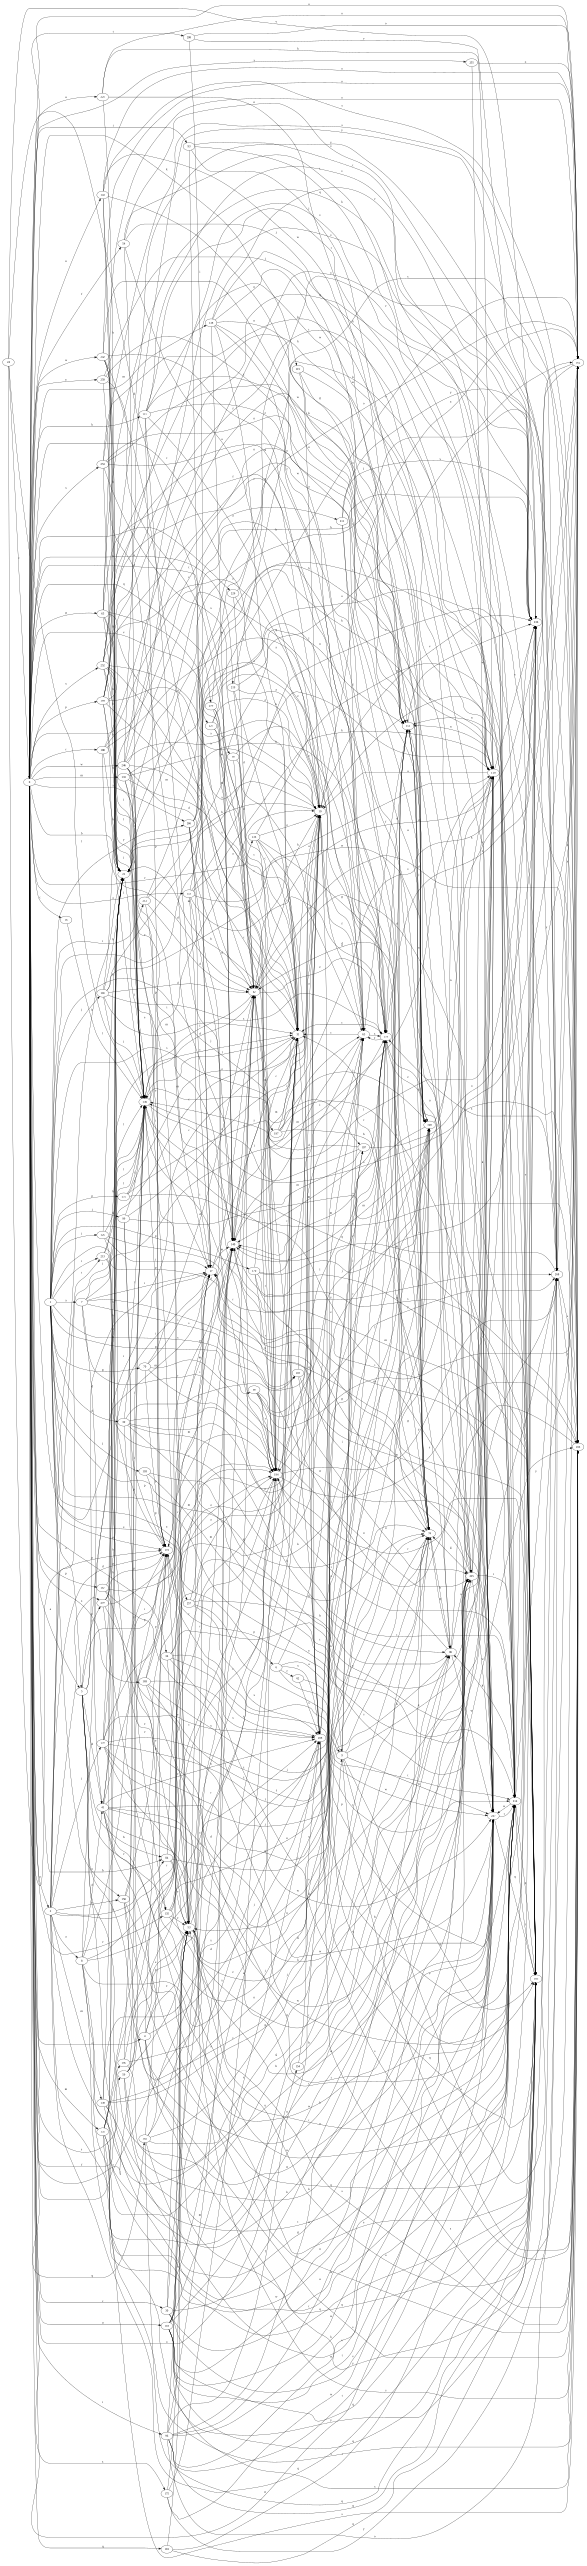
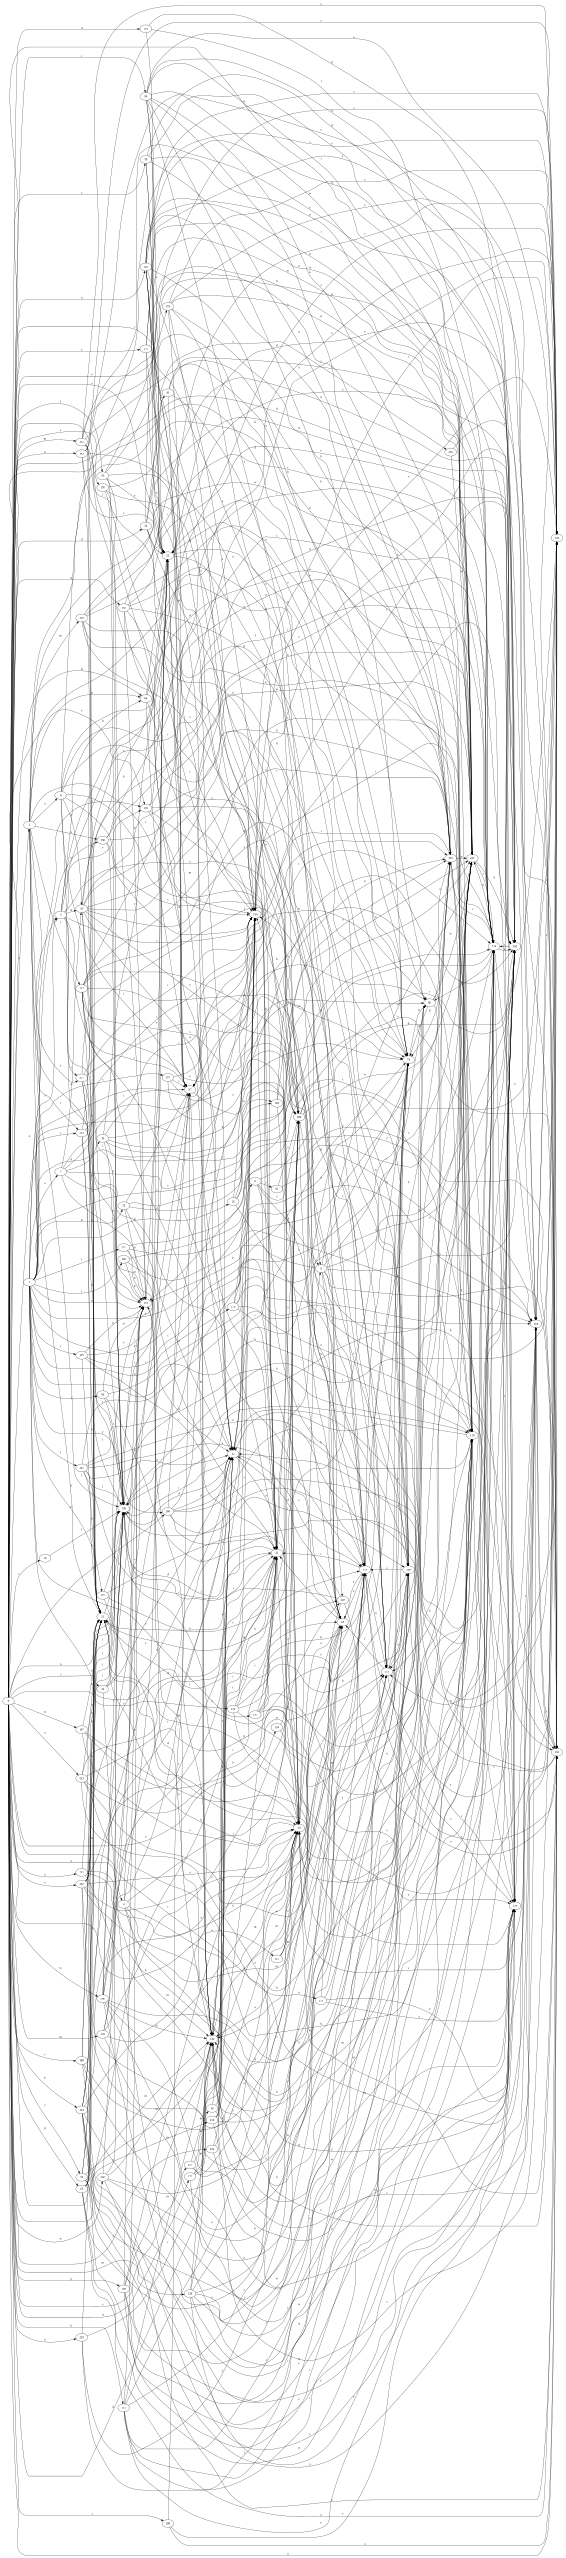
  strict digraph {
    fontname="Liberation Serif"
    rankdir=LR
    node [fontname="Liberation Serif"]
    edge [fontname="Liberation Serif"]
    0
    2
    4
    5
    21
    24
    26
    30
    31
    34
    38
    53
    54
    59
    65
    84
    93
    96
    97
    111
    115
    131
    133
    138
    143
    153
    154
    162
    164
    167
    169
    177
    181
    182
    188
    194
    195
    208
    211
    218
    219
    221
    226
    227
    234
    235
    242
    246
    247
    252
    253
    255
    259
    266
    275
    150
    172
    213
    225
    8
    127
    130
    139
    183
    277
    107
    119
    268
    140
    9
    41
    214
    204
    236
    42
    n76 [label=288]
    10
    63
    279
    74
    108
    151
    86
    1
    6
    7
    39
    68
    70
    99
    101
    103
    125
    170
    171
    197
    203
    212
    257
    62
    0 -> 2 [label=a]
    0 -> 4 [label=a]
    0 -> 5 [label=a]
    0 -> 21 [label=b]
-   24 -> 0 [label=c]
+   0 -> 24 [label=c]
    0 -> 26 [label=c]
    0 -> 30 [label=c]
    0 -> 31 [label=c]
    0 -> 34 [label=d]
    0 -> 38 [label=d]
    0 -> 53 [label=e]
    0 -> 54 [label=f]
    0 -> 59 [label=f]
    0 -> 65 [label=g]
    0 -> 84 [label=h]
    0 -> 93 [label=i]
    0 -> 96 [label=i]
    0 -> 97 [label=i]
    0 -> 111 [label=k]
    0 -> 115 [label=k]
    0 -> 131 [label=m]
    0 -> 133 [label=m]
    0 -> 138 [label=m]
    0 -> 143 [label=n]
    0 -> 153 [label=o]
    0 -> 154 [label=o]
    0 -> 162 [label=o]
    0 -> 164 [label=p]
    0 -> 167 [label=p]
    0 -> 169 [label=p]
    0 -> 177 [label=q]
    0 -> 181 [label=q]
    0 -> 182 [label=q]
    0 -> 188 [label=r]
    0 -> 194 [label=r]
    0 -> 195 [label=s]
    0 -> 208 [label=t]
    0 -> 211 [label=t]
    0 -> 218 [label=u]
    0 -> 219 [label=u]
    0 -> 221 [label=u]
    0 -> 226 [label=v]
    0 -> 227 [label=v]
    0 -> 234 [label=v]
    0 -> 235 [label=v]
    0 -> 242 [label=w]
    0 -> 246 [label=w]
    0 -> 247 [label=w]
    0 -> 252 [label=x]
    0 -> 253 [label=x]
    0 -> 255 [label=x]
    0 -> 259 [label=y]
    0 -> 266 [label=y]
    0 -> 275 [label=z]
    2 -> 21 [label=b]
    2 -> 84 [label=h]
    2 -> 194 [label=r]
    2 -> 247 [label=w]
    2 -> 150 [label=n]
    2 -> 172 [label=p]
    2 -> 213 [label=t]
    2 -> 225 [label=u]
    2 -> 8 [label=a]
    2 -> 127 [label=l]
    2 -> 130 [label=l]
    2 -> 139 [label=m]
    2 -> 183 [label=q]
    2 -> 277 [label=z]
    4 -> 53 [label=e]
    4 -> 172 [label=p]
    4 -> 183 [label=q]
    4 -> 107 [label=j]
    4 -> 119 [label=k]
    4 -> 268 [label=y]
    4 -> 140 [label=m]
    5 -> 31 [label=c]
    5 -> 84 [label=h]
    5 -> 194 [label=r]
    5 -> 235 [label=v]
    5 -> 247 [label=w]
    5 -> 277 [label=z]
    5 -> 140 [label=m]
    5 -> 9 [label=a]
    5 -> 41 [label=d]
    5 -> 214 [label=t]
    21 -> 130 [label=l]
    21 -> 204 [label=s]
    24 -> 172 [label=p]
    24 -> 130 [label=l]
    24 -> 236 [label=v]
    24 -> 42 [label=d]
    26 -> 130 [label=l]
    30 -> 53 [label=e]
    30 -> 247 [label=w]
    30 -> 225 [label=u]
    30 -> 183 [label=q]
    30 -> 236 [label=v]
    30 -> 42 [label=d]
    31 -> 21 [label=b]
    31 -> 130 [label=l]
    31 -> 140 [label=m]
    31 -> n76 [label=x]
    31 -> 10 [label=a]
    34 -> 53 [label=e]
    34 -> 183 [label=q]
    34 -> 119 [label=k]
    34 -> 204 [label=s]
    34 -> n76 [label=x]
    34 -> 63 [label=f]
    38 -> 31 [label=c]
    38 -> 42 [label=d]
    38 -> 279 [label=z]
    53 -> 97 [label=i]
    53 -> 162 [label=o]
    53 -> 140 [label=m]
    53 -> 204 [label=s]
    53 -> 63 [label=f]
    53 -> 74 [label=g]
-   242 -> 21 [label=b]
+   54 -> 21 [label=b]
    54 -> 130 [label=l]
    54 -> 214 [label=t]
    54 -> 236 [label=v]
    54 -> 10 [label=a]
    54 -> 108 [label=j]
    59 -> 53 [label=e]
    59 -> 194 [label=r]
    59 -> 247 [label=w]
    59 -> 172 [label=p]
    59 -> 130 [label=l]
    59 -> 119 [label=k]
    65 -> 21 [label=b]
    65 -> 31 [label=c]
    65 -> 162 [label=o]
    65 -> 194 [label=r]
    65 -> 130 [label=l]
    65 -> 183 [label=q]
    65 -> 140 [label=m]
    65 -> 63 [label=f]
    84 -> 53 [label=e]
    84 -> 247 [label=w]
    84 -> 42 [label=d]
    84 -> 108 [label=j]
    93 -> 97 [label=i]
    93 -> 119 [label=k]
    93 -> 214 [label=t]
    93 -> 108 [label=j]
    96 -> 53 [label=e]
    96 -> 162 [label=o]
    96 -> 247 [label=w]
    96 -> 225 [label=u]
    96 -> 183 [label=q]
    96 -> 119 [label=k]
    96 -> 140 [label=m]
    96 -> 214 [label=t]
    96 -> 63 [label=f]
    96 -> 74 [label=g]
    97 -> 140 [label=m]
    97 -> 10 [label=a]
    111 -> 247 [label=w]
    111 -> 172 [label=p]
    111 -> 140 [label=m]
    111 -> 214 [label=t]
    111 -> 236 [label=v]
    111 -> 10 [label=a]
    111 -> 279 [label=z]
    111 -> 108 [label=j]
    115 -> 10 [label=a]
    115 -> 108 [label=j]
    115 -> 151 [label=n]
    131 -> 21 [label=b]
    131 -> 31 [label=c]
    131 -> 194 [label=r]
    131 -> 225 [label=u]
    131 -> 130 [label=l]
    131 -> 268 [label=y]
    131 -> 204 [label=s]
    131 -> 86 [label=h]
    133 -> 53 [label=e]
    133 -> 130 [label=l]
    133 -> n76 [label=x]
    133 -> 10 [label=a]
    133 -> 279 [label=z]
    138 -> 31 [label=c]
    138 -> 247 [label=w]
    138 -> 119 [label=k]
    138 -> 140 [label=m]
    138 -> 236 [label=v]
    138 -> 63 [label=f]
    138 -> 74 [label=g]
    138 -> 151 [label=n]
    143 -> 21 [label=b]
    143 -> 53 [label=e]
    143 -> 162 [label=o]
    143 -> 247 [label=w]
    143 -> 204 [label=s]
    143 -> 151 [label=n]
    153 -> 97 [label=i]
    153 -> 162 [label=o]
    153 -> 194 [label=r]
    153 -> 247 [label=w]
    153 -> 119 [label=k]
    153 -> 204 [label=s]
    153 -> 279 [label=z]
    154 -> n76 [label=x]
    154 -> 86 [label=h]
    162 -> 130 [label=l]
    162 -> 268 [label=y]
    162 -> 42 [label=d]
    162 -> 10 [label=a]
    162 -> 279 [label=z]
    164 -> 21 [label=b]
    164 -> 31 [label=c]
    164 -> 247 [label=w]
    164 -> 130 [label=l]
    164 -> 183 [label=q]
    164 -> 268 [label=y]
    164 -> 214 [label=t]
    164 -> 236 [label=v]
    164 -> 10 [label=a]
    167 -> 21 [label=b]
    167 -> 247 [label=w]
    167 -> 214 [label=t]
    167 -> 10 [label=a]
    169 -> 247 [label=w]
    169 -> 172 [label=p]
    169 -> 140 [label=m]
    169 -> 214 [label=t]
    169 -> n76 [label=x]
    169 -> 108 [label=j]
    177 -> 31 [label=c]
    177 -> 194 [label=r]
    177 -> 119 [label=k]
    177 -> 140 [label=m]
    181 -> 53 [label=e]
    181 -> 183 [label=q]
    181 -> 214 [label=t]
    182 -> 194 [label=r]
    182 -> 172 [label=p]
    182 -> 183 [label=q]
    182 -> 236 [label=v]
    182 -> 42 [label=d]
    182 -> 74 [label=g]
    182 -> 108 [label=j]
    188 -> 21 [label=b]
    188 -> 268 [label=y]
    188 -> 42 [label=d]
    188 -> 279 [label=z]
    188 -> 86 [label=h]
    194 -> 31 [label=c]
    194 -> 268 [label=y]
    194 -> 214 [label=t]
    194 -> 204 [label=s]
    195 -> 194 [label=r]
    195 -> 130 [label=l]
    195 -> n76 [label=x]
    195 -> 74 [label=g]
    208 -> 97 [label=i]
    208 -> 162 [label=o]
    208 -> 236 [label=v]
    211 -> 225 [label=u]
    211 -> 268 [label=y]
    211 -> 236 [label=v]
    211 -> 63 [label=f]
    218 -> 53 [label=e]
    218 -> 97 [label=i]
    218 -> 247 [label=w]
    218 -> 225 [label=u]
    218 -> 183 [label=q]
    218 -> 214 [label=t]
    218 -> 204 [label=s]
    218 -> 42 [label=d]
    218 -> n76 [label=x]
    218 -> 10 [label=a]
    218 -> 86 [label=h]
    219 -> 31 [label=c]
    219 -> 204 [label=s]
    219 -> 42 [label=d]
    219 -> 10 [label=a]
    219 -> 151 [label=n]
    221 -> 21 [label=b]
    221 -> 162 [label=o]
    221 -> 119 [label=k]
    221 -> 151 [label=n]
    226 -> 236 [label=v]
    226 -> 42 [label=d]
    226 -> 10 [label=a]
    227 -> 31 [label=c]
    227 -> 140 [label=m]
    227 -> 10 [label=a]
    227 -> 279 [label=z]
    234 -> 31 [label=c]
    234 -> 194 [label=r]
    234 -> 183 [label=q]
    234 -> 10 [label=a]
    234 -> 63 [label=f]
    234 -> 74 [label=g]
    235 -> 31 [label=c]
    235 -> 53 [label=e]
    235 -> 194 [label=r]
    235 -> 74 [label=g]
    235 -> 151 [label=n]
    242 -> 162 [label=o]
    242 -> 130 [label=l]
    242 -> 140 [label=m]
    242 -> 42 [label=d]
    242 -> 63 [label=f]
    242 -> 151 [label=n]
    246 -> 97 [label=i]
    246 -> 194 [label=r]
    246 -> 130 [label=l]
    246 -> 119 [label=k]
    246 -> 268 [label=y]
    246 -> 140 [label=m]
    246 -> 236 [label=v]
    246 -> 42 [label=d]
    246 -> 10 [label=a]
    246 -> 74 [label=g]
    247 -> 130 [label=l]
    247 -> 183 [label=q]
    247 -> 214 [label=t]
    247 -> 151 [label=n]
    252 -> 21 [label=b]
    252 -> 31 [label=c]
    252 -> 53 [label=e]
    252 -> 97 [label=i]
    252 -> 225 [label=u]
    252 -> 130 [label=l]
    252 -> 119 [label=k]
    252 -> 10 [label=a]
    252 -> 63 [label=f]
    252 -> 74 [label=g]
    253 -> 21 [label=b]
    253 -> 247 [label=w]
    253 -> 119 [label=k]
    253 -> 204 [label=s]
    253 -> n76 [label=x]
    253 -> 74 [label=g]
    253 -> 151 [label=n]
    255 -> 162 [label=o]
    255 -> 247 [label=w]
    259 -> 21 [label=b]
    259 -> 194 [label=r]
    259 -> 279 [label=z]
    259 -> 108 [label=j]
    266 -> 31 [label=c]
    266 -> 97 [label=i]
    266 -> 194 [label=r]
    266 -> 119 [label=k]
    266 -> 214 [label=t]
    266 -> 42 [label=d]
    266 -> 108 [label=j]
    275 -> 31 [label=c]
    275 -> 53 [label=e]
    275 -> 247 [label=w]
    275 -> 268 [label=y]
    150 -> 194 [label=r]
    150 -> 247 [label=w]
    150 -> 130 [label=l]
    150 -> 183 [label=q]
    150 -> 204 [label=s]
    172 -> 53 [label=e]
    172 -> 140 [label=m]
    213 -> 21 [label=b]
    213 -> 53 [label=e]
    213 -> 130 [label=l]
    213 -> 119 [label=k]
    225 -> 53 [label=e]
    225 -> 97 [label=i]
    225 -> 247 [label=w]
    225 -> 130 [label=l]
    225 -> 119 [label=k]
    225 -> 214 [label=t]
    225 -> 236 [label=v]
    225 -> 74 [label=g]
    8 -> 31 [label=c]
    8 -> 97 [label=i]
    8 -> 130 [label=l]
    8 -> 119 [label=k]
    8 -> 41 [label=d]
    8 -> 214 [label=t]
    8 -> 204 [label=s]
    8 -> n76 [label=x]
    8 -> 279 [label=z]
    127 -> 21 [label=b]
    127 -> 97 [label=i]
    127 -> 214 [label=t]
    127 -> 204 [label=s]
+   127 -> 42 [label=d]
    127 -> n76 [label=x]
    127 -> 10 [label=a]
    127 -> 279 [label=z]
    127 -> 74 [label=g]
    127 -> 108 [label=j]
    130 -> 172 [label=p]
    130 -> 183 [label=q]
    130 -> 204 [label=s]
    130 -> 42 [label=d]
    130 -> 10 [label=a]
    139 -> 21 [label=b]
    139 -> 225 [label=u]
    139 -> 183 [label=q]
    139 -> 214 [label=t]
    139 -> n76 [label=x]
    139 -> 74 [label=g]
    139 -> 151 [label=n]
    183 -> 53 [label=e]
    183 -> 97 [label=i]
    183 -> 194 [label=r]
    183 -> 140 [label=m]
    183 -> 214 [label=t]
    183 -> 42 [label=d]
    183 -> 10 [label=a]
    183 -> 151 [label=n]
    277 -> 21 [label=b]
    277 -> 194 [label=r]
    277 -> 172 [label=p]
    277 -> 130 [label=l]
    277 -> 279 [label=z]
    277 -> 108 [label=j]
    107 -> 162 [label=o]
    107 -> 130 [label=l]
    107 -> 140 [label=m]
    107 -> 42 [label=d]
    119 -> 21 [label=b]
    119 -> 130 [label=l]
    119 -> 140 [label=m]
    119 -> 236 [label=v]
    119 -> 10 [label=a]
    119 -> 151 [label=n]
    268 -> 162 [label=o]
    268 -> 140 [label=m]
    268 -> 204 [label=s]
    268 -> 279 [label=z]
    140 -> 172 [label=p]
    140 -> 204 [label=s]
    140 -> 42 [label=d]
    9 -> 162 [label=o]
    9 -> 247 [label=w]
    9 -> 172 [label=p]
    9 -> 183 [label=q]
    9 -> 107 [label=j]
    9 -> 119 [label=k]
    9 -> 204 [label=s]
    9 -> 63 [label=f]
    9 -> 86 [label=h]
    41 -> 21 [label=b]
    41 -> 31 [label=c]
    41 -> 247 [label=w]
    41 -> 172 [label=p]
    41 -> 225 [label=u]
    41 -> 119 [label=k]
    41 -> 214 [label=t]
    41 -> 204 [label=s]
    41 -> 236 [label=v]
    41 -> n76 [label=x]
    41 -> 108 [label=j]
    214 -> 247 [label=w]
    214 -> 172 [label=p]
    214 -> 183 [label=q]
    214 -> 268 [label=y]
    214 -> 140 [label=m]
    214 -> 236 [label=v]
    214 -> 86 [label=h]
    204 -> 194 [label=r]
    204 -> 268 [label=y]
    204 -> 42 [label=d]
    236 -> 21 [label=b]
    236 -> 268 [label=y]
    42 -> 194 [label=r]
    42 -> 130 [label=l]
    42 -> 10 [label=a]
    42 -> 279 [label=z]
    n76 -> 183 [label=q]
    n76 -> 204 [label=s]
    n76 -> 236 [label=v]
    n76 -> 42 [label=d]
    n76 -> 279 [label=z]
    n76 -> 108 [label=j]
    10 -> 21 [label=b]
    10 -> 140 [label=m]
    10 -> 9 [label=a]
    10 -> 236 [label=v]
    10 -> 63 [label=f]
    63 -> 31 [label=c]
    63 -> 140 [label=m]
    63 -> 10 [label=a]
    63 -> 279 [label=z]
    279 -> 31 [label=c]
    279 -> 194 [label=r]
    279 -> 225 [label=u]
    279 -> 140 [label=m]
    279 -> 63 [label=f]
    279 -> 74 [label=g]
    279 -> 151 [label=n]
    74 -> 21 [label=b]
    74 -> 31 [label=c]
    74 -> 53 [label=e]
    74 -> 42 [label=d]
    74 -> 86 [label=h]
    108 -> 194 [label=r]
    108 -> 140 [label=m]
    108 -> 236 [label=v]
    108 -> 279 [label=z]
    108 -> 151 [label=n]
    151 -> 236 [label=v]
    151 -> 63 [label=f]
    151 -> 74 [label=g]
    151 -> 108 [label=j]
    86 -> 97 [label=i]
    86 -> 247 [label=w]
    86 -> 225 [label=u]
    86 -> 119 [label=k]
    86 -> 74 [label=g]
    1 -> 5 [label=a]
-   99 -> 235 [label=v]
+   1 -> 235 [label=v]
    1 -> 266 [label=y]
    1 -> 150 [label=n]
    1 -> 172 [label=p]
    1 -> 213 [label=t]
    1 -> 225 [label=u]
    1 -> 107 [label=j]
    1 -> 119 [label=k]
    1 -> 268 [label=y]
    1 -> 74 [label=g]
    1 -> 6 [label=a]
    1 -> 7 [label=a]
    1 -> 39 [label=d]
    1 -> 68 [label=g]
    1 -> 70 [label=g]
    1 -> 99 [label=j]
    1 -> 101 [label=j]
    1 -> 103 [label=j]
    1 -> 125 [label=l]
    1 -> 170 [label=p]
    1 -> 171 [label=p]
    1 -> 197 [label=s]
    1 -> 203 [label=s]
    1 -> 212 [label=t]
    1 -> 257 [label=x]
    6 -> 247 [label=w]
    6 -> 9 [label=a]
    6 -> n76 [label=x]
    6 -> 279 [label=z]
    6 -> 62 [label=f]
    7 -> 31 [label=c]
    7 -> 97 [label=i]
    7 -> 194 [label=r]
    7 -> 183 [label=q]
    7 -> 41 [label=d]
    7 -> 63 [label=f]
    7 -> 203 [label=s]
    39 -> 53 [label=e]
    39 -> 194 [label=r]
    39 -> 130 [label=l]
    39 -> 214 [label=t]
    39 -> 63 [label=f]
    39 -> 151 [label=n]
    39 -> 86 [label=h]
    68 -> 162 [label=o]
    68 -> 194 [label=r]
    68 -> 225 [label=u]
    68 -> 268 [label=y]
    68 -> 108 [label=j]
    70 -> 97 [label=i]
    70 -> 247 [label=w]
    70 -> 172 [label=p]
    70 -> 214 [label=t]
    70 -> 42 [label=d]
    99 -> 162 [label=o]
    99 -> 172 [label=p]
    99 -> 130 [label=l]
    99 -> 10 [label=a]
    101 -> 21 [label=b]
    101 -> 31 [label=c]
    101 -> 162 [label=o]
    101 -> 130 [label=l]
    101 -> 119 [label=k]
    101 -> 42 [label=d]
    101 -> 279 [label=z]
    101 -> 151 [label=n]
    103 -> 172 [label=p]
    103 -> 268 [label=y]
    103 -> 204 [label=s]
    125 -> 21 [label=b]
    125 -> 31 [label=c]
    125 -> 97 [label=i]
    125 -> 172 [label=p]
    125 -> 268 [label=y]
    170 -> 31 [label=c]
    170 -> 162 [label=o]
    170 -> 194 [label=r]
    170 -> 183 [label=q]
    170 -> 63 [label=f]
    170 -> 74 [label=g]
    171 -> 130 [label=l]
    171 -> 204 [label=s]
    171 -> 10 [label=a]
    171 -> 279 [label=z]
    197 -> 31 [label=c]
    197 -> 214 [label=t]
    197 -> 236 [label=v]
    197 -> 108 [label=j]
    197 -> 86 [label=h]
    203 -> 247 [label=w]
    203 -> 225 [label=u]
    203 -> 10 [label=a]
    212 -> 162 [label=o]
    212 -> 172 [label=p]
    212 -> 268 [label=y]
    212 -> 42 [label=d]
    257 -> 97 [label=i]
-   257 -> 214 [label=t]
    257 -> n76 [label=x]
    257 -> 74 [label=g]
    257 -> 86 [label=h]
    62 -> 214 [label=t]
    62 -> n76 [label=x]
  }
